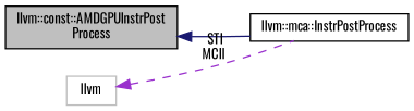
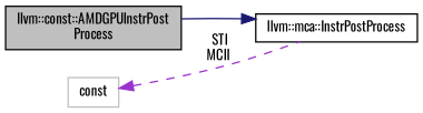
  digraph {
    fontname=Oswald
    rankdir=LR
    node [color=black fontname=Oswald fontsize=10 shape=record]
    edge [dir=back fontname=Oswald fontsize=10 labelfontname=Helvetica labelfontsize=10]
    n1 [fillcolor=grey75 fontcolor=black height=0.2 label="llvm::const::AMDGPUInstrPost\lProcess" style=filled width=0.4]
    n2 [height=0.2 label="llvm::mca::InstrPostProcess" width=0.4]
-   n3 [color=grey75 height=0.2 label=llvm width=0.4]
-   n1 -> n2 [color=midnightblue style=solid]
+   n3 [color=grey75 height=0.2 label=const width=0.4]
+   n2 -> n1 [color=midnightblue style=solid]
    n3 -> n2 [color=darkorchid3 label=" STI\nMCII" style=dashed]
  }
